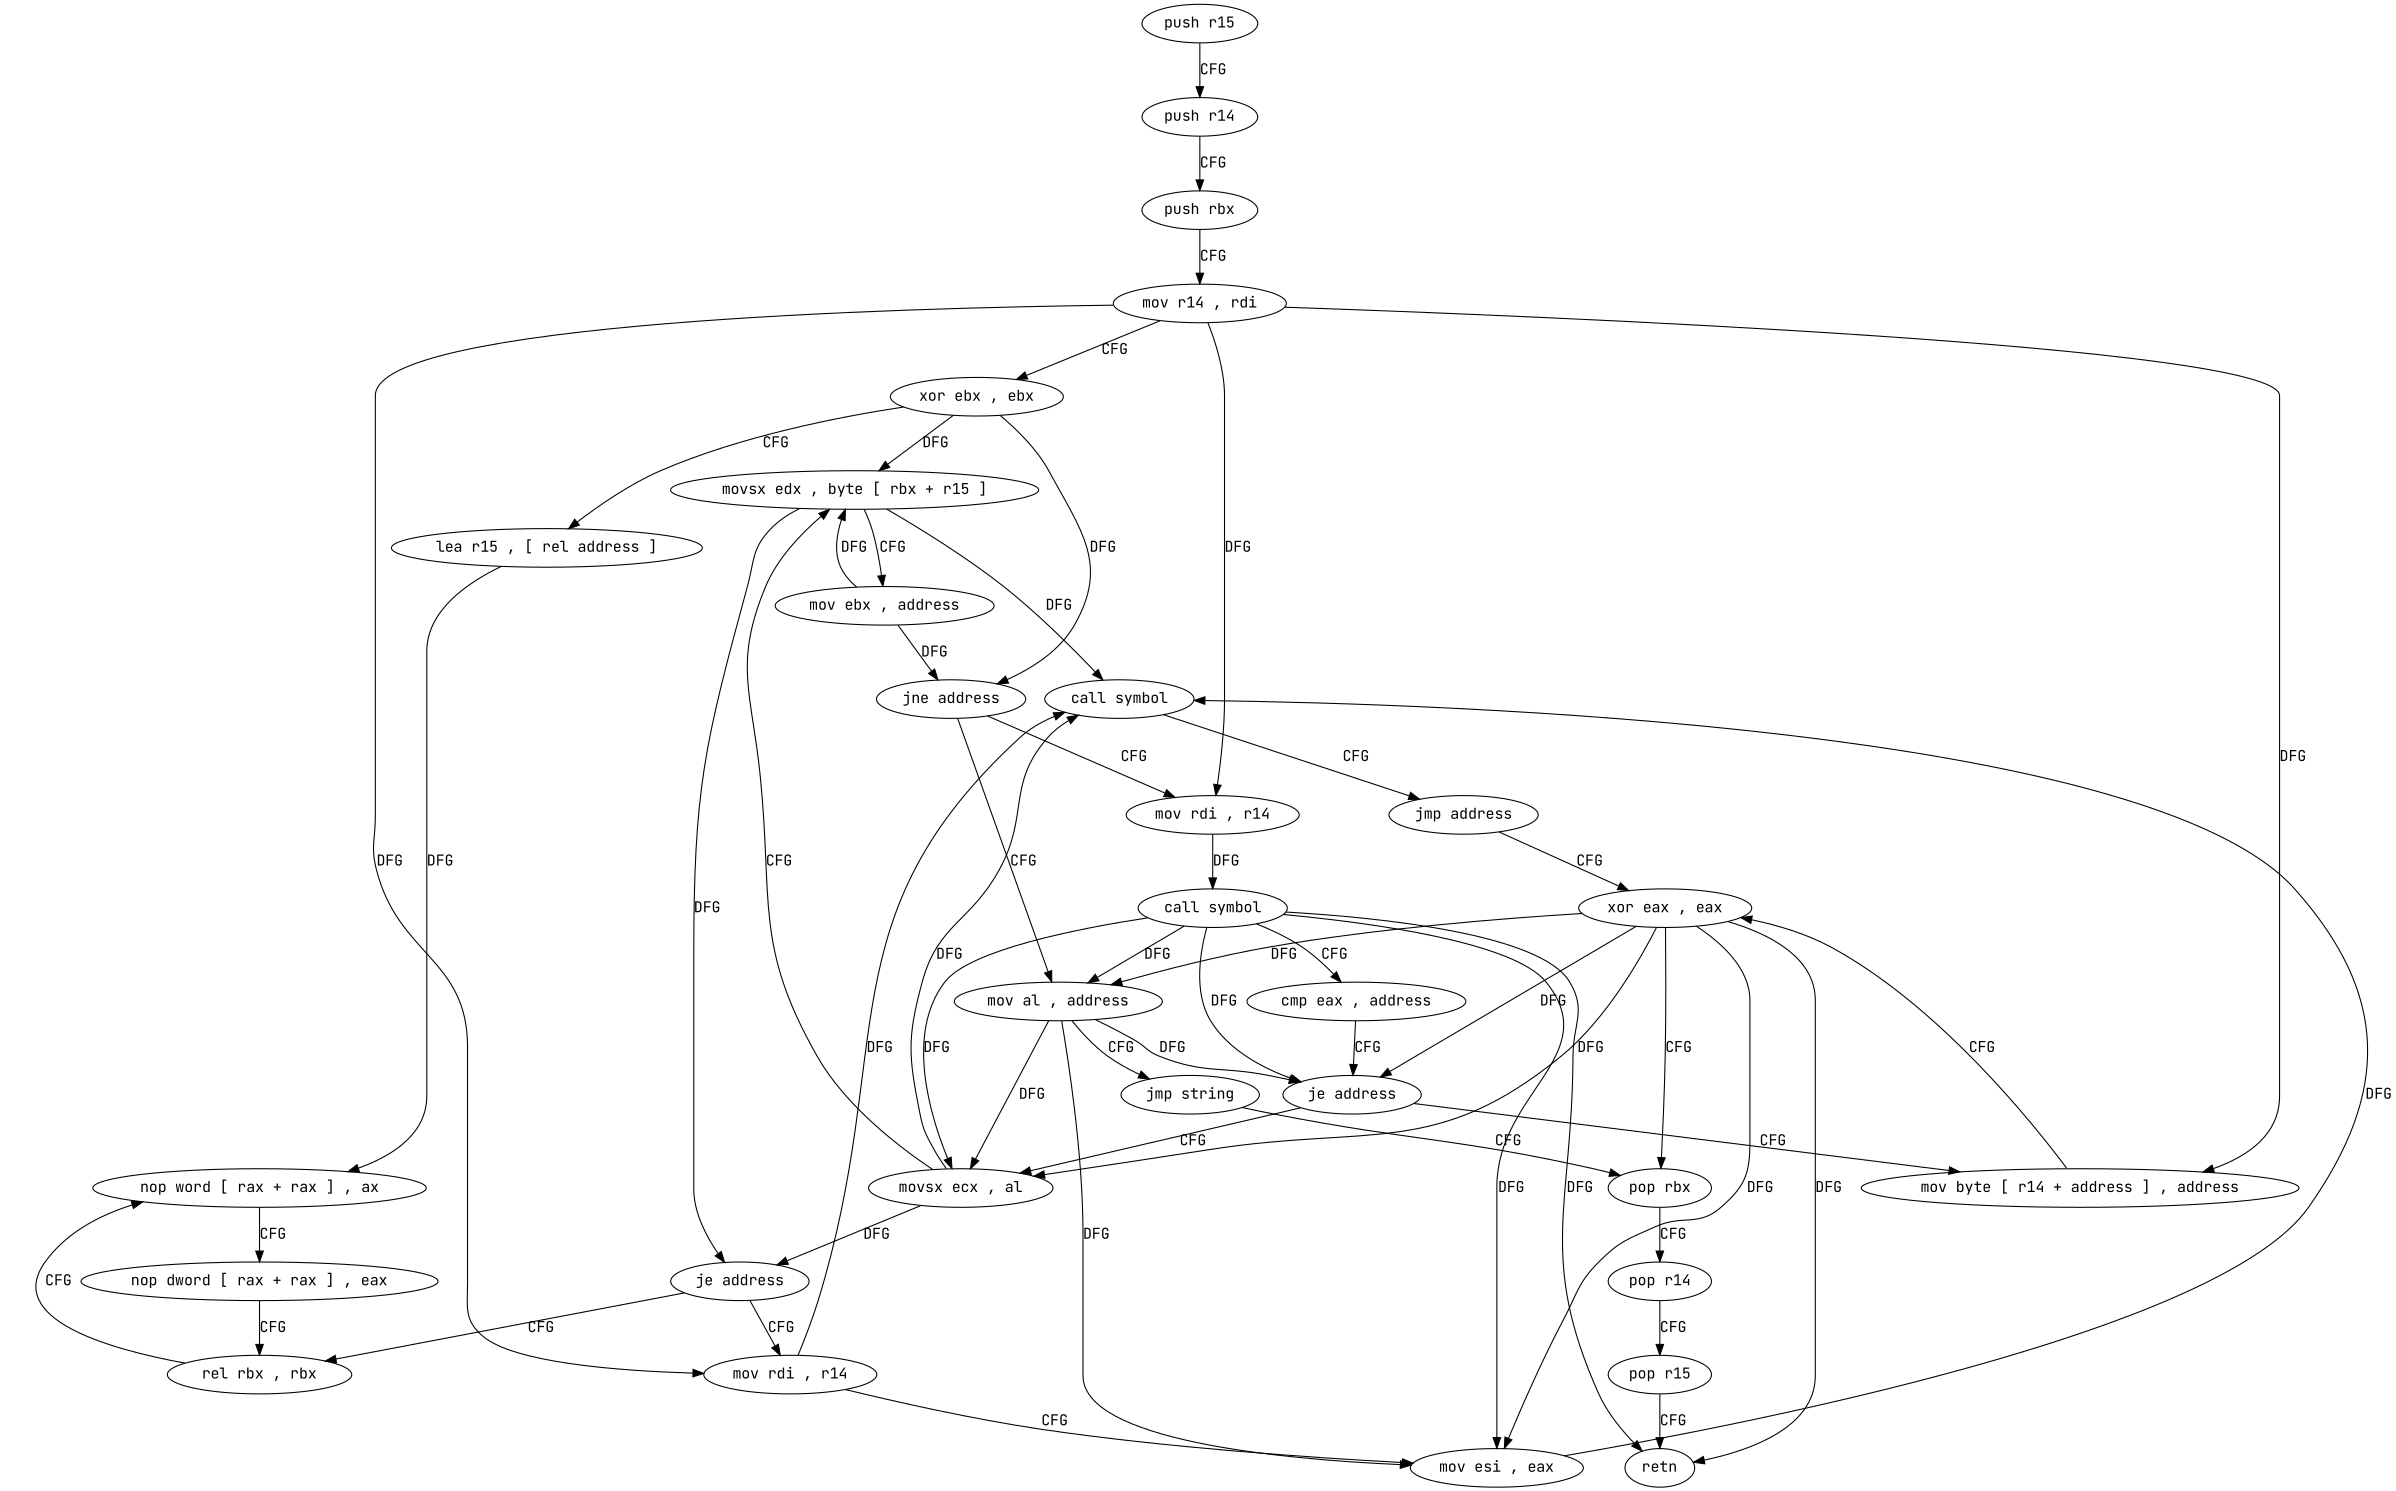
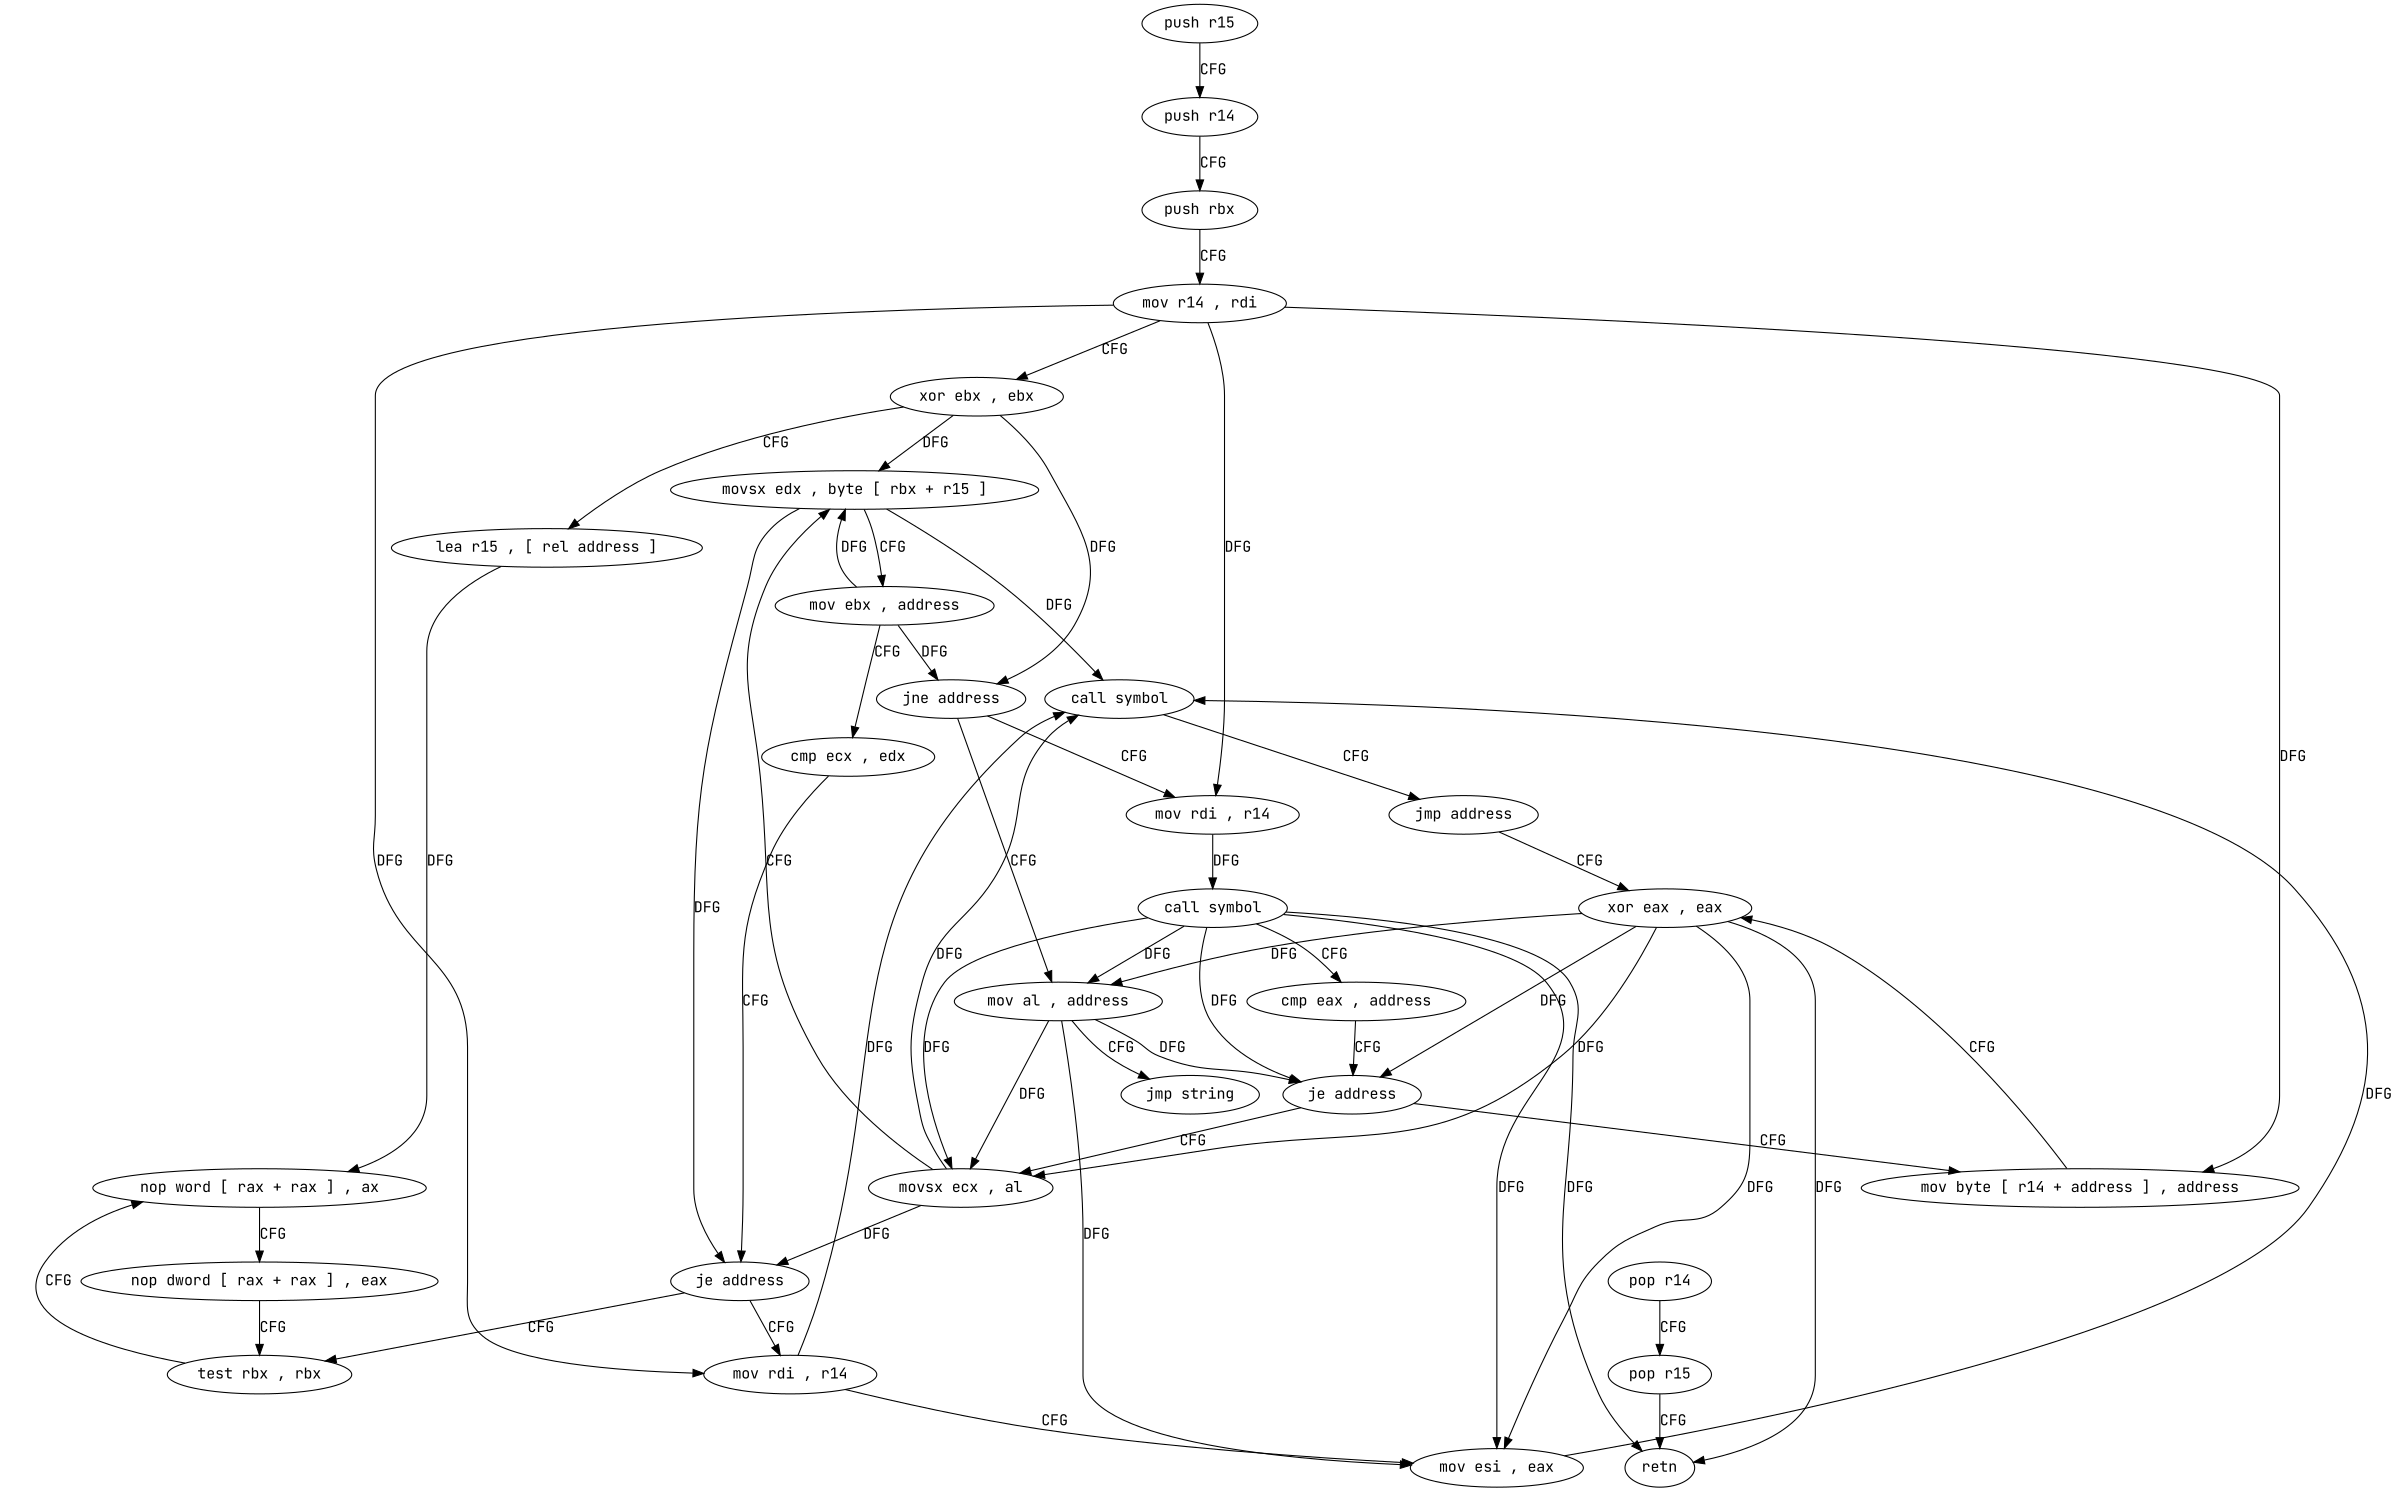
  digraph {
    fontname="JetBrains Mono"
    node [fontname="JetBrains Mono"]
    edge [fontname="JetBrains Mono"]
    n1 [label="push r15"]
    n2 [label="push r14"]
    n3 [label="push rbx"]
    n4 [label="mov r14 , rdi"]
    n5 [label="xor ebx , ebx"]
    n6 [label="mov rdi , r14"]
    n7 [label="mov byte [ r14 + address ] , address"]
    n8 [label="mov rdi , r14"]
    n9 [label="lea r15 , [ rel address ]"]
    n10 [label="movsx edx , byte [ rbx + r15 ]"]
    n11 [label="jne address"]
    n12 [label="call symbol"]
    n13 [label="xor eax , eax"]
    n14 [label="mov esi , eax"]
    n15 [label="call symbol"]
    n16 [label="nop word [ rax + rax ] , ax"]
    n17 [label="je address"]
    n18 [label="mov ebx , address"]
    n19 [label="mov al , address"]
    n20 [label="nop dword [ rax + rax ] , eax"]
-   n21 [label="rel rbx , rbx"]
+   n21 [label="test rbx , rbx"]
    n22 [label="jmp string"]
    n23 [label="je address"]
    n24 [label="movsx ecx , al"]
-   n25 [label="pop rbx"]
    n26 [label="pop r14"]
    n27 [label="pop r15"]
    n28 [label="cmp eax , address"]
    n29 [label=retn]
    n30 [label="jmp address"]
+   n31 [label="cmp ecx , edx"]
    n1 -> n2 [label=CFG]
    n2 -> n3 [label=CFG]
    n3 -> n4 [label=CFG]
    n4 -> n5 [label=CFG]
    n4 -> n6 [label=DFG]
    n4 -> n7 [label=DFG]
    n4 -> n8 [label=DFG]
    n5 -> n9 [label=CFG]
    n5 -> n10 [label=DFG]
    n5 -> n11 [label=DFG]
    n6 -> n12 [label=DFG]
    n7 -> n13 [label=CFG]
    n8 -> n14 [label=CFG]
    n8 -> n15 [label=DFG]
    n9 -> n16 [label=DFG]
    n10 -> n15 [label=DFG]
    n10 -> n17 [label=DFG]
    n10 -> n18 [label=CFG]
    n11 -> n6 [label=CFG]
    n11 -> n19 [label=CFG]
    n12 -> n14 [label=DFG]
    n12 -> n19 [label=DFG]
    n12 -> n23 [label=DFG]
    n12 -> n24 [label=DFG]
    n12 -> n28 [label=CFG]
    n12 -> n29 [label=DFG]
    n13 -> n14 [label=DFG]
    n13 -> n19 [label=DFG]
    n13 -> n23 [label=DFG]
    n13 -> n24 [label=DFG]
-   n13 -> n25 [label=CFG]
    n13 -> n29 [label=DFG]
    n14 -> n15 [label=DFG]
    n15 -> n30 [label=CFG]
    n16 -> n20 [label=CFG]
    n17 -> n8 [label=CFG]
    n17 -> n21 [label=CFG]
    n18 -> n10 [label=DFG]
    n18 -> n11 [label=DFG]
+   n18 -> n31 [label=CFG]
    n19 -> n14 [label=DFG]
    n19 -> n22 [label=CFG]
    n19 -> n23 [label=DFG]
    n19 -> n24 [label=DFG]
    n20 -> n21 [label=CFG]
    n21 -> n16 [label=CFG]
-   n22 -> n25 [label=CFG]
    n23 -> n7 [label=CFG]
    n23 -> n24 [label=CFG]
    n24 -> n10 [label=CFG]
    n24 -> n15 [label=DFG]
    n24 -> n17 [label=DFG]
-   n25 -> n26 [label=CFG]
    n26 -> n27 [label=CFG]
    n27 -> n29 [label=CFG]
    n28 -> n23 [label=CFG]
    n30 -> n13 [label=CFG]
+   n31 -> n17 [label=CFG]
  }
